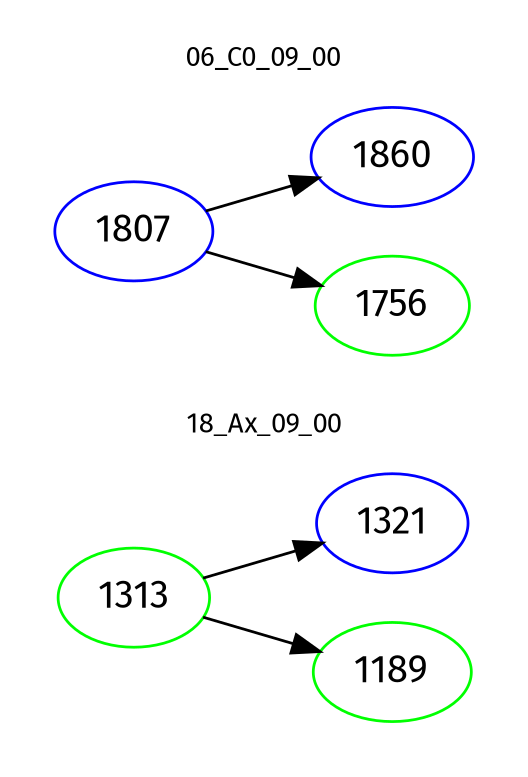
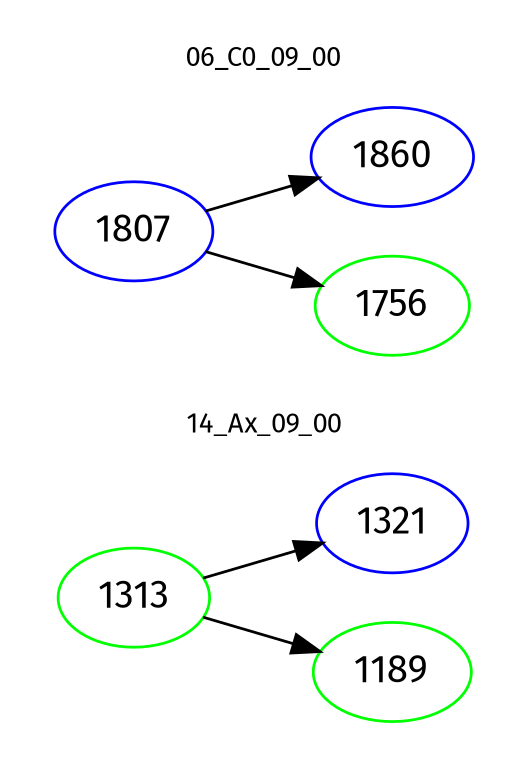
  digraph {
    fontname="Fira Sans"
    rankdir=LR
    node [color=green fontname="Fira Sans"]
    edge [color=black fontname="Fira Sans"]
    n1 [label=1313]
    n2 [label=1189]
    n3 [color=blue label=1321]
    n4 [color=blue label=1807]
    n5 [label=1756]
    n6 [color=blue label=1860]
    subgraph cluster_1 {
      color=white
      fontsize=10
-     label="18_Ax_09_00"
+     label="14_Ax_09_00"
      n1
      n2
      n3
    }
    subgraph cluster_2 {
      color=white
      fontsize=10
      label="06_C0_09_00"
      n4
      n5
      n6
    }
    n1 -> n2
    n1 -> n3
    n4 -> n5
    n4 -> n6
  }
